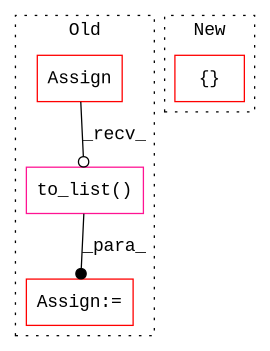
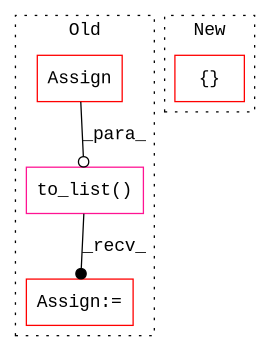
  digraph {
    fontname="Liberation Mono"
    node [color=red fontname="Liberation Mono" shape=box]
    edge [fontname="Liberation Mono"]
    n1 [a=75 color=deeppink l=44 label="to_list()" s=5279]
    n2 [a=63 l="34,0" label=Assign s="5279,0"]
    n3 [a=68 l=3 label="Assign:=" s=5442]
    n4 [a=59 l="1,0" label="{}" s="6236,6238"]
    subgraph cluster_1 {
      label=Old
      style=dotted
      n1
      n2
      n3
    }
    subgraph cluster_2 {
      label=New
      style=dotted
      n4
    }
-   n1 -> n3 [arrowhead=dot label=_para_]
-   n2 -> n1 [arrowhead=odot label=_recv_]
+   n1 -> n3 [arrowhead=dot label=_recv_]
+   n2 -> n1 [arrowhead=odot label=_para_]
  }
